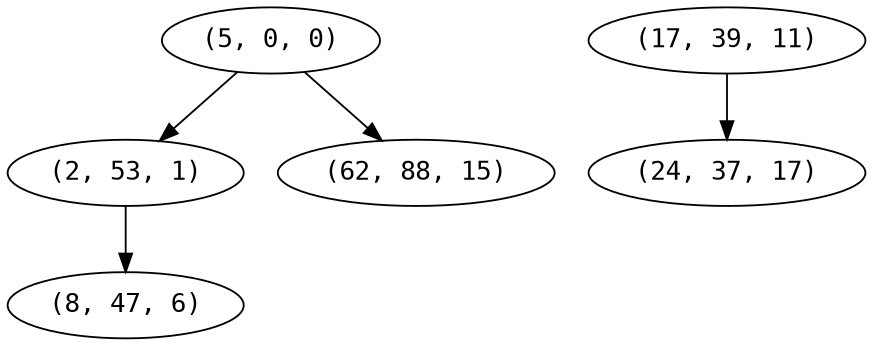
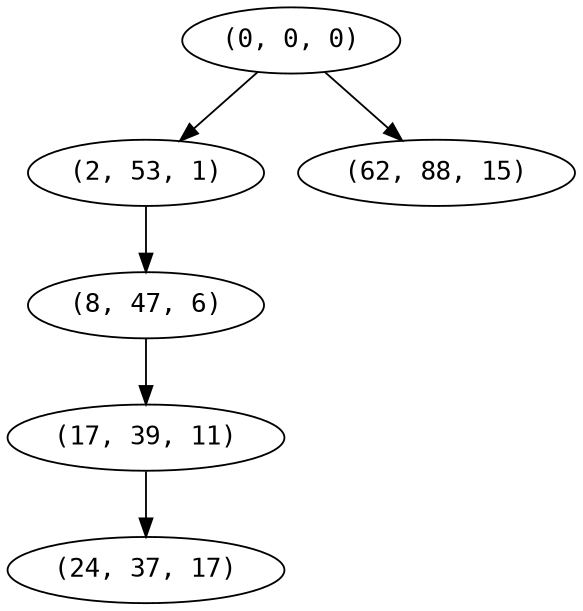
  digraph {
    fontname="DejaVu Sans Mono"
    node [fontname="DejaVu Sans Mono"]
    edge [fontname="DejaVu Sans Mono"]
-   "(0, 0, 0)" [label="(5, 0, 0)"]
+   "(0, 0, 0)"
    "(2, 53, 1)"
    n3 [label="(62, 88, 15)"]
    "(8, 47, 6)"
    "(17, 39, 11)"
    n6 [label="(24, 37, 17)"]
    "(0, 0, 0)" -> "(2, 53, 1)"
    "(0, 0, 0)" -> n3
    "(2, 53, 1)" -> "(8, 47, 6)"
+   "(8, 47, 6)" -> "(17, 39, 11)"
    "(17, 39, 11)" -> n6
  }
